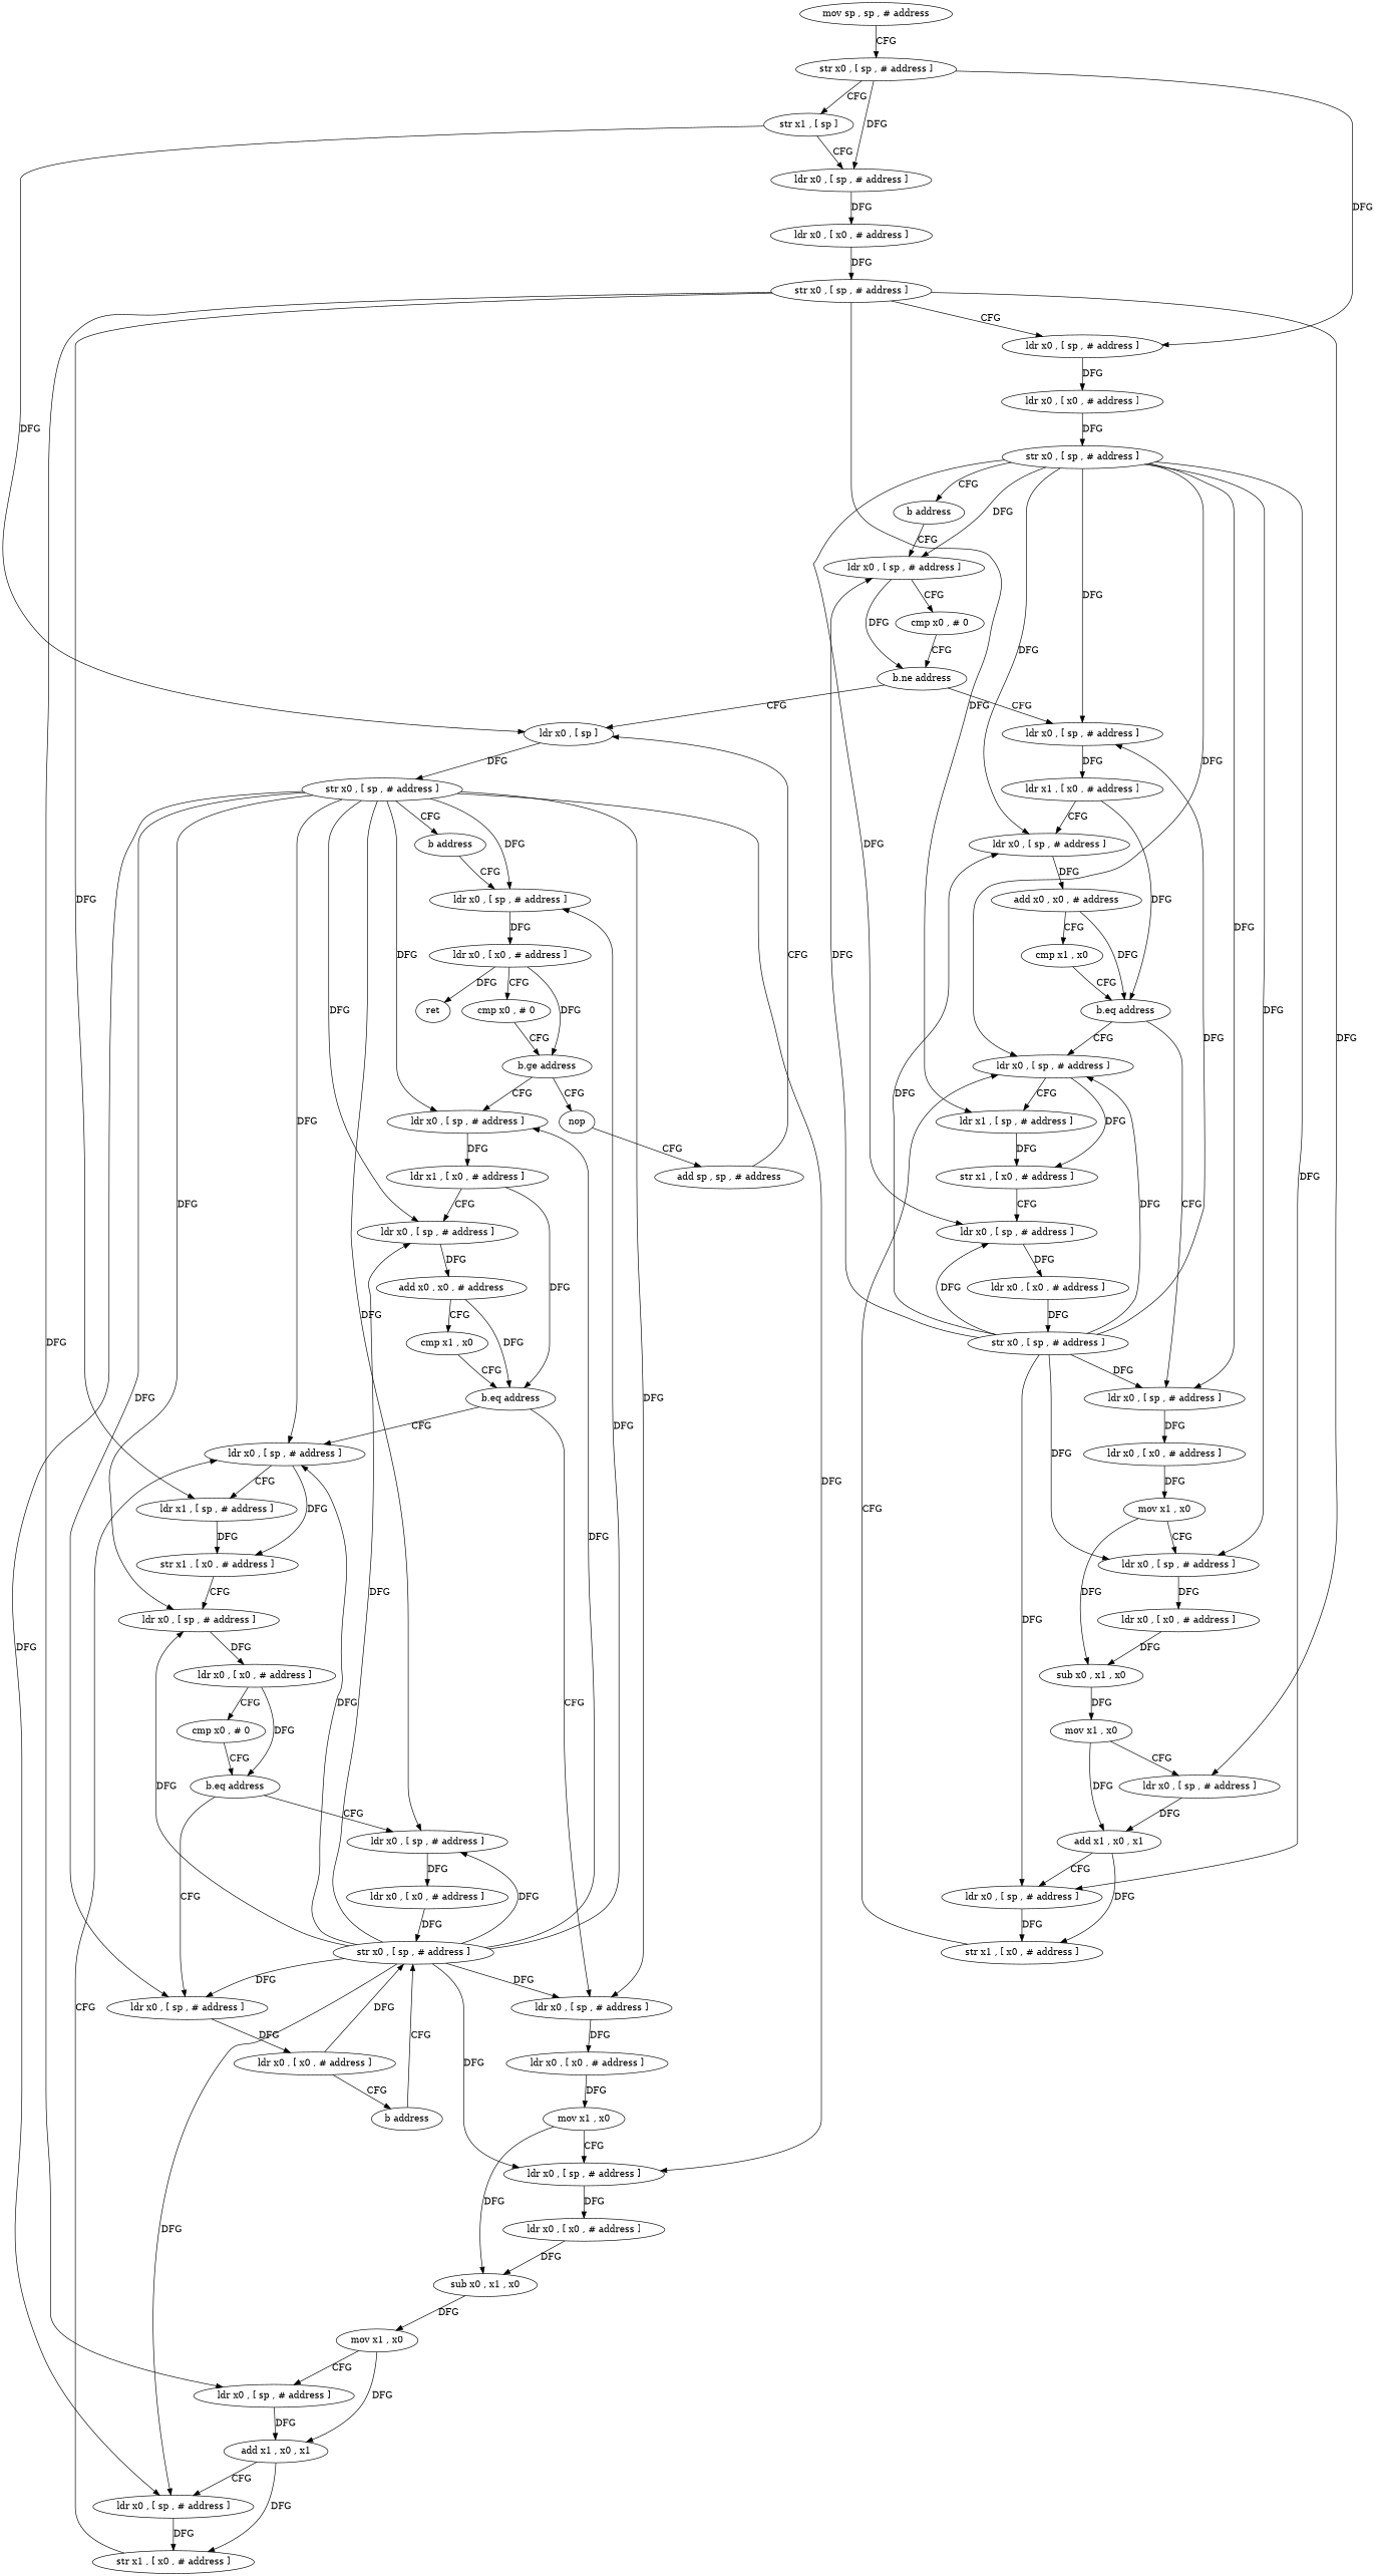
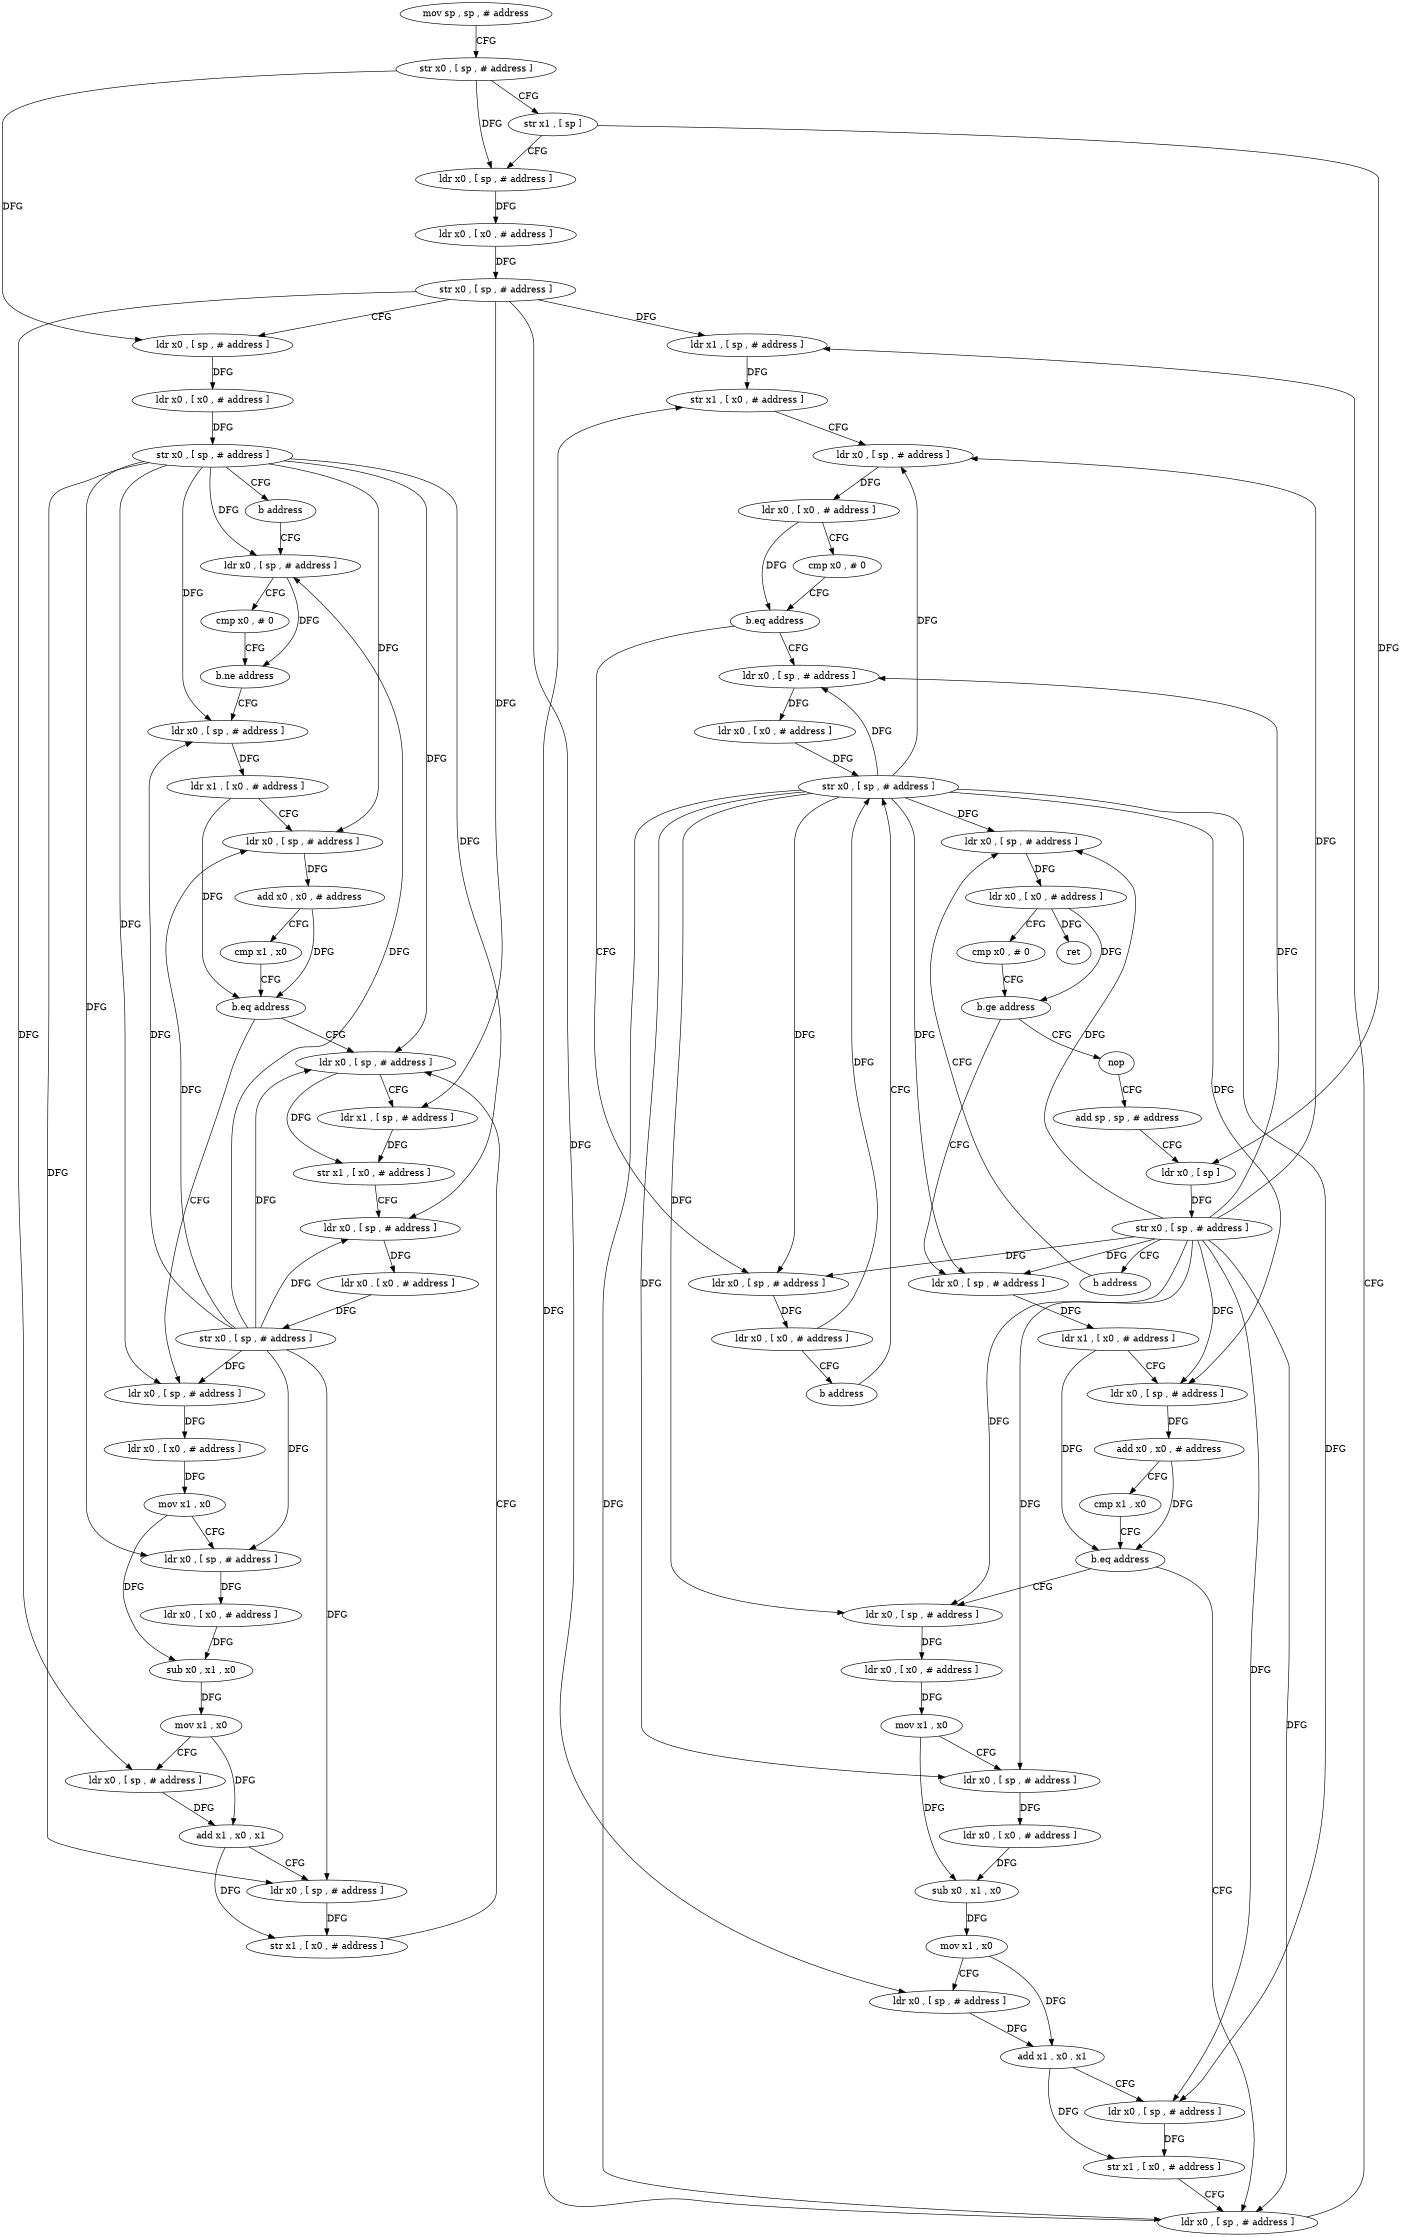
  digraph {
    n1 [label="mov sp , sp , # address"]
    n2 [label="str x0 , [ sp , # address ]"]
    n3 [label="str x1 , [ sp ]"]
    n4 [label="ldr x0 , [ sp , # address ]"]
    n5 [label="ldr x0 , [ sp , # address ]"]
    n6 [label="ldr x0 , [ sp ]"]
    n7 [label="ldr x0 , [ x0 , # address ]"]
    n8 [label="ldr x0 , [ x0 , # address ]"]
    n9 [label="str x0 , [ sp , # address ]"]
    n10 [label="str x0 , [ sp , # address ]"]
    n11 [label="ldr x1 , [ sp , # address ]"]
    n12 [label="ldr x0 , [ sp , # address ]"]
    n13 [label="ldr x1 , [ sp , # address ]"]
    n14 [label="ldr x0 , [ sp , # address ]"]
    n15 [label="str x1 , [ x0 , # address ]"]
    n16 [label="add x1 , x0 , x1"]
    n17 [label="str x1 , [ x0 , # address ]"]
    n18 [label="add x1 , x0 , x1"]
    n19 [label="str x0 , [ sp , # address ]"]
    n20 [label="b address"]
    n21 [label="ldr x0 , [ sp , # address ]"]
    n22 [label="ldr x0 , [ sp , # address ]"]
    n23 [label="ldr x0 , [ sp , # address ]"]
    n24 [label="ldr x0 , [ sp , # address ]"]
    n25 [label="ldr x0 , [ sp , # address ]"]
    n26 [label="ldr x0 , [ sp , # address ]"]
    n27 [label="ldr x0 , [ sp , # address ]"]
    n28 [label="ldr x0 , [ sp , # address ]"]
    n29 [label="cmp x0 , # 0"]
    n30 [label="b.ne address"]
    n31 [label="ldr x1 , [ x0 , # address ]"]
    n32 [label="add x0 , x0 , # address"]
    n33 [label="ldr x0 , [ x0 , # address ]"]
    n34 [label="ldr x0 , [ x0 , # address ]"]
    n35 [label="ldr x0 , [ x0 , # address ]"]
    n36 [label="str x1 , [ x0 , # address ]"]
    n37 [label="b.eq address"]
    n38 [label="b address"]
    n39 [label="ldr x0 , [ sp , # address ]"]
    n40 [label="ldr x0 , [ sp , # address ]"]
    n41 [label="ldr x0 , [ sp , # address ]"]
    n42 [label="ldr x0 , [ sp , # address ]"]
    n43 [label="ldr x0 , [ sp , # address ]"]
    n44 [label="ldr x0 , [ sp , # address ]"]
    n45 [label="ldr x0 , [ sp , # address ]"]
    n46 [label="ldr x0 , [ sp , # address ]"]
    n47 [label="ldr x0 , [ sp , # address ]"]
    n48 [label="ldr x0 , [ sp , # address ]"]
    n49 [label="cmp x1 , x0"]
    n50 [label="mov x1 , x0"]
    n51 [label="ldr x0 , [ x0 , # address ]"]
    n52 [label="ldr x1 , [ x0 , # address ]"]
    n53 [label="add x0 , x0 , # address"]
    n54 [label="ldr x0 , [ x0 , # address ]"]
    n55 [label="ldr x0 , [ x0 , # address ]"]
    n56 [label="ldr x0 , [ x0 , # address ]"]
    n57 [label="ldr x0 , [ x0 , # address ]"]
    n58 [label="ldr x0 , [ x0 , # address ]"]
    n59 [label="str x1 , [ x0 , # address ]"]
    n60 [label="cmp x0 , # 0"]
    n61 [label="b.ge address"]
    n62 [label=ret]
    n63 [label="str x0 , [ sp , # address ]"]
    n64 [label="sub x0 , x1 , x0"]
    n65 [label="mov x1 , x0"]
    n66 [label=nop]
    n67 [label="add sp , sp , # address"]
    n68 [label="b.eq address"]
    n69 [label="cmp x1 , x0"]
    n70 [label="mov x1 , x0"]
    n71 [label="cmp x0 , # 0"]
    n72 [label="b.eq address"]
    n73 [label="str x0 , [ sp , # address ]"]
    n74 [label="b address"]
    n75 [label="sub x0 , x1 , x0"]
    n76 [label="mov x1 , x0"]
    n1 -> n2 [label=CFG]
    n2 -> n3 [label=CFG]
    n2 -> n4 [label=DFG]
    n2 -> n5 [label=DFG]
    n3 -> n4 [label=CFG]
    n3 -> n6 [label=DFG]
    n4 -> n7 [label=DFG]
    n5 -> n8 [label=DFG]
    n6 -> n9 [label=DFG]
    n7 -> n10 [label=DFG]
    n8 -> n19 [label=DFG]
    n9 -> n38 [label=CFG]
    n9 -> n39 [label=DFG]
    n9 -> n40 [label=DFG]
    n9 -> n41 [label=DFG]
    n9 -> n42 [label=DFG]
    n9 -> n43 [label=DFG]
    n9 -> n44 [label=DFG]
    n9 -> n45 [label=DFG]
    n9 -> n46 [label=DFG]
    n9 -> n47 [label=DFG]
    n9 -> n48 [label=DFG]
    n10 -> n5 [label=CFG]
    n10 -> n11 [label=DFG]
    n10 -> n12 [label=DFG]
    n10 -> n13 [label=DFG]
    n10 -> n14 [label=DFG]
    n11 -> n15 [label=DFG]
    n12 -> n16 [label=DFG]
    n13 -> n17 [label=DFG]
    n14 -> n18 [label=DFG]
    n15 -> n26 [label=CFG]
    n16 -> n28 [label=CFG]
    n16 -> n36 [label=DFG]
    n17 -> n44 [label=CFG]
    n18 -> n48 [label=CFG]
    n18 -> n59 [label=DFG]
    n19 -> n20 [label=CFG]
    n19 -> n21 [label=DFG]
    n19 -> n22 [label=DFG]
    n19 -> n23 [label=DFG]
    n19 -> n24 [label=DFG]
    n19 -> n25 [label=DFG]
    n19 -> n26 [label=DFG]
    n19 -> n27 [label=DFG]
    n19 -> n28 [label=DFG]
    n20 -> n21 [label=CFG]
    n21 -> n29 [label=CFG]
    n21 -> n30 [label=DFG]
    n22 -> n31 [label=DFG]
    n23 -> n32 [label=DFG]
    n24 -> n11 [label=CFG]
    n24 -> n15 [label=DFG]
    n25 -> n33 [label=DFG]
    n26 -> n34 [label=DFG]
    n27 -> n35 [label=DFG]
    n28 -> n36 [label=DFG]
    n29 -> n30 [label=CFG]
-   n30 -> n6 [label=CFG]
    n30 -> n22 [label=CFG]
    n31 -> n23 [label=CFG]
    n31 -> n37 [label=DFG]
    n32 -> n37 [label=DFG]
    n32 -> n49 [label=CFG]
    n33 -> n50 [label=DFG]
    n34 -> n63 [label=DFG]
    n35 -> n64 [label=DFG]
    n36 -> n24 [label=CFG]
    n37 -> n24 [label=CFG]
    n37 -> n25 [label=CFG]
    n38 -> n39 [label=CFG]
    n39 -> n51 [label=DFG]
    n40 -> n52 [label=DFG]
    n41 -> n53 [label=DFG]
    n42 -> n13 [label=CFG]
    n42 -> n17 [label=DFG]
    n43 -> n54 [label=DFG]
    n44 -> n55 [label=DFG]
    n45 -> n56 [label=DFG]
    n46 -> n57 [label=DFG]
    n47 -> n58 [label=DFG]
    n48 -> n59 [label=DFG]
    n49 -> n37 [label=CFG]
    n50 -> n27 [label=CFG]
    n50 -> n64 [label=DFG]
    n51 -> n60 [label=CFG]
    n51 -> n61 [label=DFG]
    n51 -> n62 [label=DFG]
    n52 -> n41 [label=CFG]
    n52 -> n68 [label=DFG]
    n53 -> n68 [label=DFG]
    n53 -> n69 [label=CFG]
    n54 -> n70 [label=DFG]
    n55 -> n71 [label=CFG]
    n55 -> n72 [label=DFG]
    n56 -> n73 [label=DFG]
    n57 -> n73 [label=DFG]
    n57 -> n74 [label=CFG]
    n58 -> n75 [label=DFG]
    n59 -> n42 [label=CFG]
    n60 -> n61 [label=CFG]
    n61 -> n40 [label=CFG]
    n61 -> n66 [label=CFG]
    n63 -> n21 [label=DFG]
    n63 -> n22 [label=DFG]
    n63 -> n23 [label=DFG]
    n63 -> n24 [label=DFG]
    n63 -> n25 [label=DFG]
    n63 -> n26 [label=DFG]
    n63 -> n27 [label=DFG]
    n63 -> n28 [label=DFG]
    n64 -> n65 [label=DFG]
    n65 -> n12 [label=CFG]
    n65 -> n16 [label=DFG]
    n66 -> n67 [label=CFG]
    n67 -> n6 [label=CFG]
    n68 -> n42 [label=CFG]
    n68 -> n43 [label=CFG]
    n69 -> n68 [label=CFG]
    n70 -> n47 [label=CFG]
    n70 -> n75 [label=DFG]
    n71 -> n72 [label=CFG]
    n72 -> n45 [label=CFG]
    n72 -> n46 [label=CFG]
    n73 -> n39 [label=DFG]
    n73 -> n40 [label=DFG]
    n73 -> n41 [label=DFG]
    n73 -> n42 [label=DFG]
    n73 -> n43 [label=DFG]
    n73 -> n44 [label=DFG]
    n73 -> n45 [label=DFG]
    n73 -> n46 [label=DFG]
    n73 -> n47 [label=DFG]
    n73 -> n48 [label=DFG]
    n74 -> n73 [label=CFG]
    n75 -> n76 [label=DFG]
    n76 -> n14 [label=CFG]
    n76 -> n18 [label=DFG]
  }
